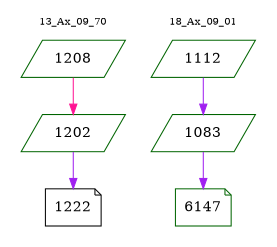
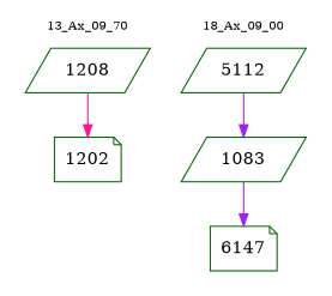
  digraph {
    node [color=darkgreen shape=parallelogram]
    edge [color=purple]
    n1 [label=1208]
-   n2 [label=1202]
-   n3 [color=black label=1222 shape=note]
-   n4 [label=1112]
+   n2 [label=1202 shape=note]
+   n4 [label=5112]
    n5 [label=1083]
    n6 [label=6147 shape=note]
    subgraph cluster_1 {
      color=white
      fontsize=10
      label="13_Ax_09_70"
      n1
      n2
-     n3
    }
    subgraph cluster_2 {
      color=white
      fontsize=10
-     label="18_Ax_09_01"
+     label="18_Ax_09_00"
      n4
      n5
      n6
    }
    n1 -> n2 [color=deeppink]
-   n2 -> n3
    n4 -> n5
    n5 -> n6
  }
